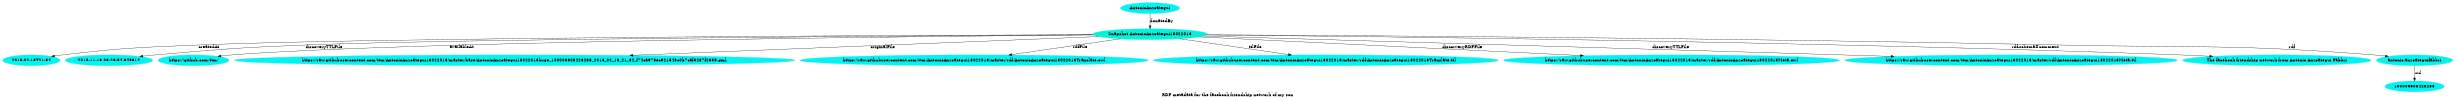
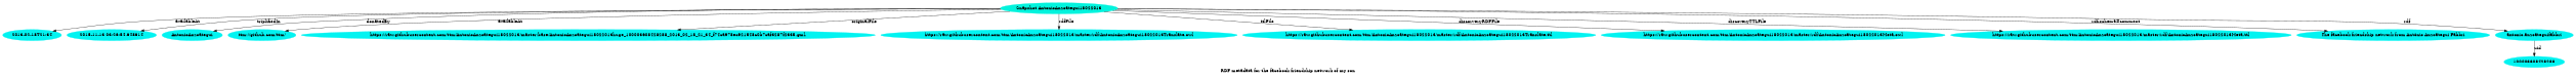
  digraph {
    label="RDF metadata for the facebook friendship network of my son"
    node [color="#02F3F1" style=filled]
    "Snapshot AntonioAnzoategui18022013" [color="#02F3DD"]
    n2 [label="2013-02-18T21:34"]
    n3 [label="2015-11-13 03:26:54.648614"]
    n4 [label=AntonioAnzoategui]
-   n5 [label="https://github.com/ttm/"]
+   n5 [label="ttm://github.com/ttm/"]
    n6 [label="https://raw.githubusercontent.com/ttm/AntonioAnzoategui18022013/master/base/AntonioAnzoategui18022013huge_100003608428288_2013_02_18_21_34_f74ca978ec921548c0b7caf3287f2335.gml."]
    n7 [label="https://raw.githubusercontent.com/ttm/AntonioAnzoategui18022013/master/rdf/AntonioAnzoategui18022013Translate.owl"]
    n8 [label="https://raw.githubusercontent.com/ttm/AntonioAnzoategui18022013/master/rdf/AntonioAnzoategui18022013Translate.ttl"]
    n9 [label="https://raw.githubusercontent.com/ttm/AntonioAnzoategui18022013/master/rdf/AntonioAnzoategui18022013Meta.owl"]
    n10 [label="https://raw.githubusercontent.com/ttm/AntonioAnzoategui18022013/master/rdf/AntonioAnzoategui18022013Meta.ttl"]
    n11 [label="The facebook friendship network from Antônio Anzoategui Fabbri"]
    n12 [label="antonio.anzoateguifabbri"]
    n13 [label=100003608428288]
-   "Snapshot AntonioAnzoategui18022013" -> n2 [label=createdAt]
-   "Snapshot AntonioAnzoategui18022013" -> n3 [label=discoveryTTLFile]
-   n4 -> "Snapshot AntonioAnzoategui18022013" [label=donatedBy]
+   "Snapshot AntonioAnzoategui18022013" -> n2 [label=availableAt]
+   "Snapshot AntonioAnzoategui18022013" -> n3 [label=triplifiedIn]
+   "Snapshot AntonioAnzoategui18022013" -> n4 [label=donatedBy]
    "Snapshot AntonioAnzoategui18022013" -> n5 [label=availableAt]
    "Snapshot AntonioAnzoategui18022013" -> n6 [label=originalFile]
    "Snapshot AntonioAnzoategui18022013" -> n7 [label=rdfFile]
    "Snapshot AntonioAnzoategui18022013" -> n8 [label=ttlFile]
    "Snapshot AntonioAnzoategui18022013" -> n9 [label=discorveryRDFFile]
    "Snapshot AntonioAnzoategui18022013" -> n10 [label=discoveryTTLFile]
    "Snapshot AntonioAnzoategui18022013" -> n11 [label="rdf-schema#comment"]
    "Snapshot AntonioAnzoategui18022013" -> n12 [label=rdf]
    n12 -> n13 [label=uid]
  }
